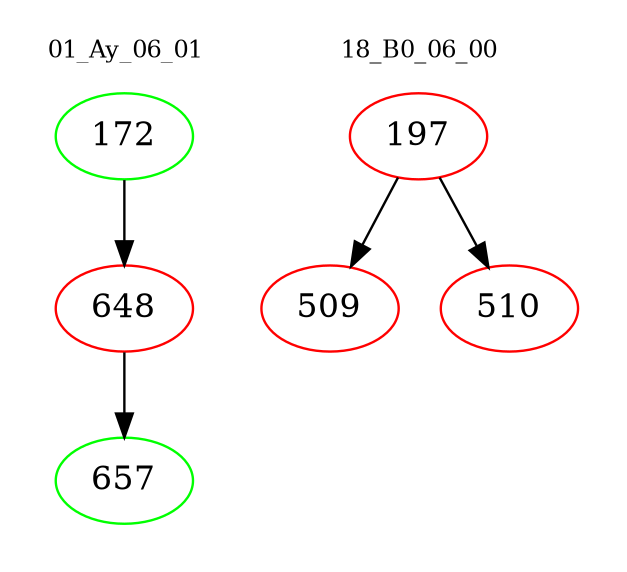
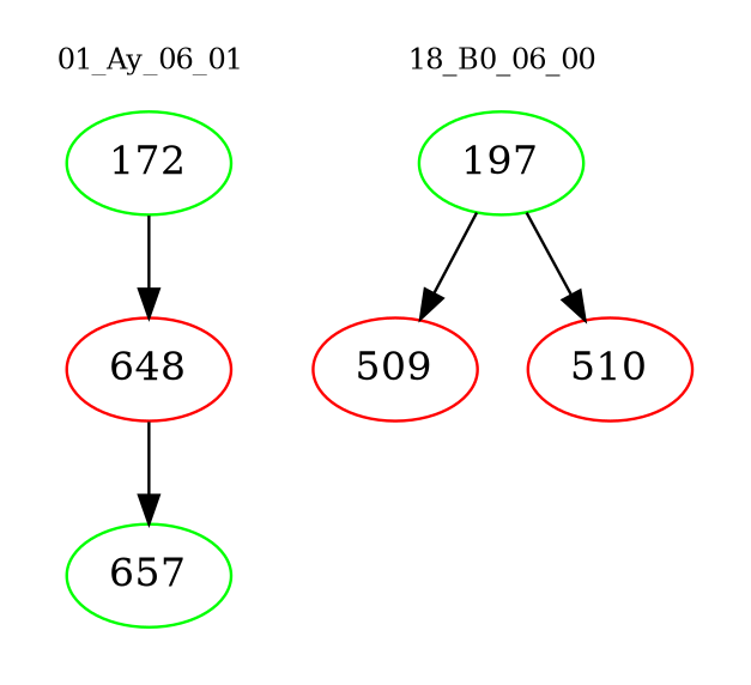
  digraph {
    node [color=green]
    edge [color=black]
    n1 [label=172]
    n2 [label=657]
    n3 [color=red label=648]
-   n4 [color=red label=197]
+   n4 [label=197]
    n5 [color=red label=509]
    n6 [color=red label=510]
    subgraph cluster_1 {
      color=white
      fontsize=10
      label="01_Ay_06_01"
      n1
      n2
      n3
    }
    subgraph cluster_2 {
      color=white
      fontsize=10
      label="18_B0_06_00"
      n4
      n5
      n6
    }
    n1 -> n3
    n3 -> n2
    n4 -> n5
    n4 -> n6
  }
